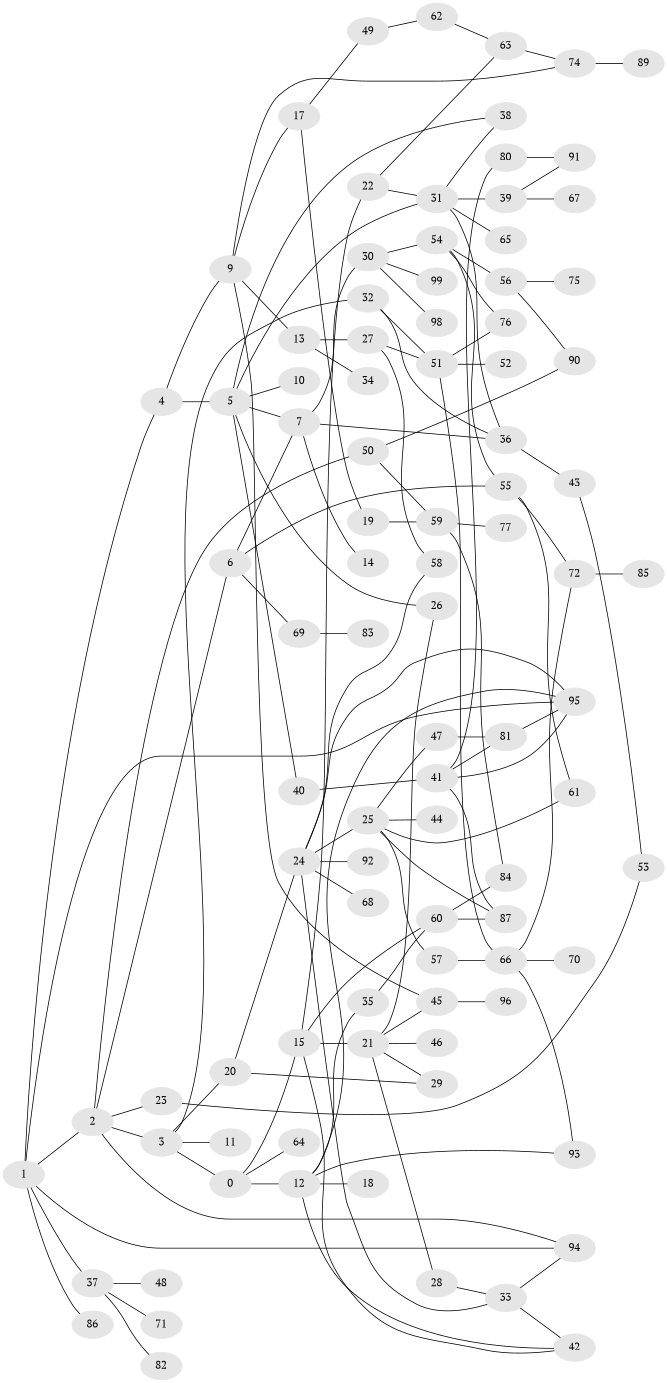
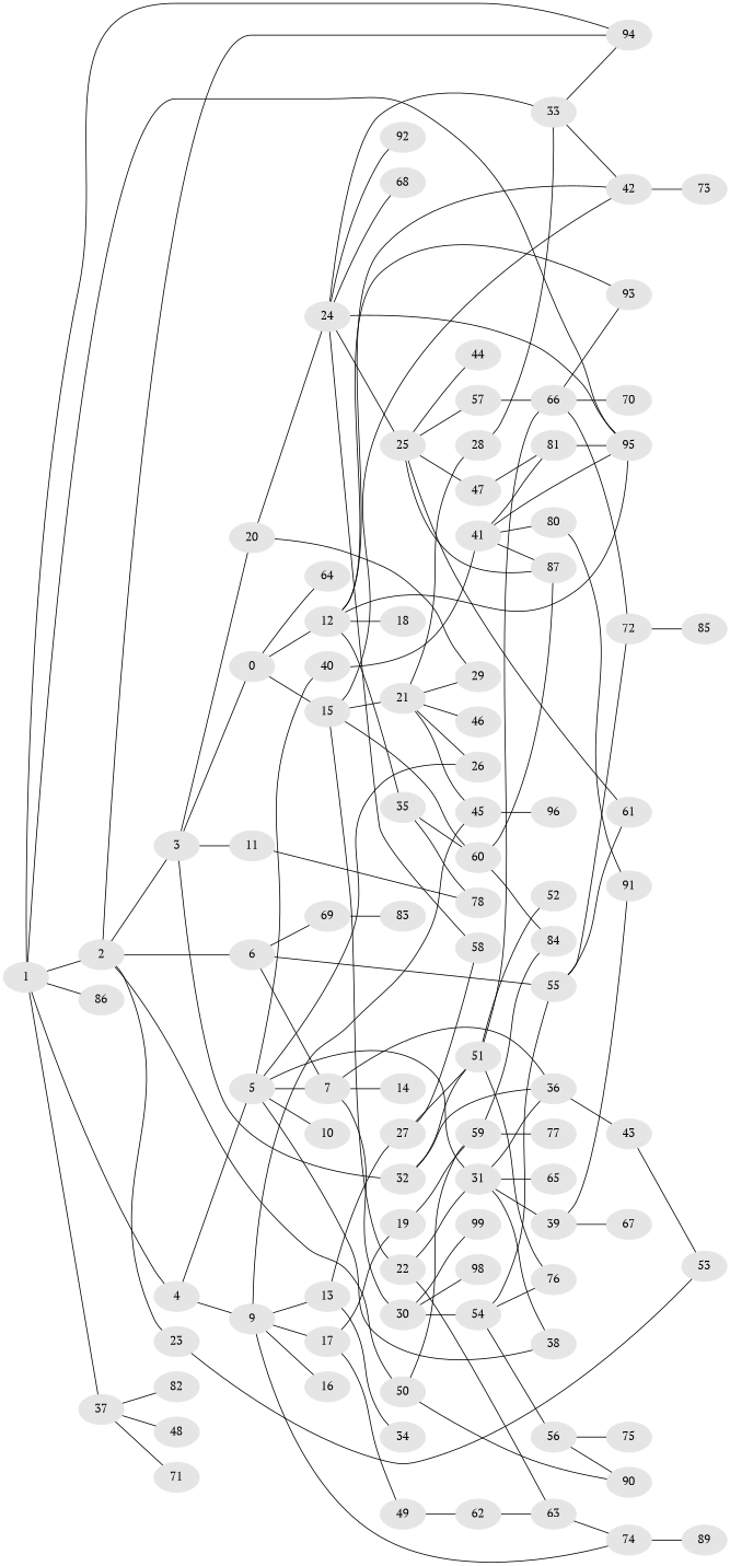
  graph {
    fontname="PT Serif"
    rankdir=LR
    node [color=gray90 fontname="PT Serif" style=filled]
    edge [fontname="PT Serif"]
    1
    2
    4
    37
    86
    94
    95
    3
    6
    23
    50
    5
    9
    48
    71
    82
    n17 [label=0]
    11
    20
    32
    7
    55
    69
    53
    59
    90
    12
    15
    64
+   78
    24
    29
    36
    51
    10
    26
    31
    38
    40
    13
+   16
    17
    45
    74
    14
    30
    39
    65
    41
    61
    72
    83
    54
    n54 [label=99]
    n55 [label=98]
    43
    18
    35
    42
    93
    21
    22
    60
    27
    34
    19
    49
    96
    89
    67
    91
+   73
    58
    28
    46
    63
    87
    84
    62
    77
    25
    33
    68
    92
    44
    47
    57
    81
    66
    52
    76
    56
    80
    70
    75
    85
    1 -- 2
    1 -- 4
    1 -- 37
    1 -- 86
    1 -- 94
    1 -- 95
    2 -- 94
    2 -- 3
    2 -- 6
    2 -- 23
    2 -- 50
    4 -- 5
    4 -- 9
    37 -- 48
    37 -- 71
    37 -- 82
    3 -- n17
    3 -- 11
    3 -- 20
    3 -- 32
    6 -- 7
    6 -- 55
    6 -- 69
    23 -- 53
    50 -- 59
    50 -- 90
    5 -- 7
    5 -- 10
    5 -- 26
    5 -- 31
    5 -- 38
    5 -- 40
    9 -- 13
+   9 -- 16
    9 -- 17
    9 -- 45
    9 -- 74
    n17 -- 12
    n17 -- 15
    n17 -- 64
+   11 -- 78
    20 -- 24
    20 -- 29
    32 -- 36
    32 -- 51
    7 -- 36
    7 -- 14
    7 -- 30
    55 -- 61
    55 -- 72
    69 -- 83
    59 -- 84
    59 -- 77
    12 -- 95
    12 -- 18
    12 -- 35
    12 -- 42
    12 -- 93
    15 -- 42
    15 -- 21
    15 -- 22
    15 -- 60
    24 -- 95
    24 -- 58
    24 -- 25
    24 -- 33
    24 -- 68
    24 -- 92
    36 -- 43
    51 -- 66
    51 -- 52
    51 -- 76
    31 -- 36
    31 -- 38
    31 -- 39
    31 -- 65
    40 -- 41
    13 -- 27
    13 -- 34
    17 -- 19
    17 -- 49
    45 -- 96
    74 -- 89
    30 -- 54
    30 -- n54
    30 -- n55
    39 -- 67
    39 -- 91
    41 -- 95
    41 -- 87
    41 -- 81
    41 -- 80
    72 -- 85
    54 -- 55
    54 -- 76
    54 -- 56
    43 -- 53
+   35 -- 78
    35 -- 60
+   42 -- 73
    21 -- 29
    21 -- 26
    21 -- 45
    21 -- 28
    21 -- 46
    22 -- 31
    22 -- 63
    60 -- 87
    60 -- 84
    27 -- 51
    27 -- 58
    19 -- 59
    49 -- 62
    28 -- 33
    63 -- 74
    62 -- 63
    25 -- 61
    25 -- 87
    25 -- 44
    25 -- 47
    25 -- 57
    33 -- 94
    33 -- 42
    47 -- 81
    57 -- 66
    81 -- 95
    66 -- 72
    66 -- 93
    66 -- 70
    56 -- 90
    56 -- 75
    80 -- 91
  }
